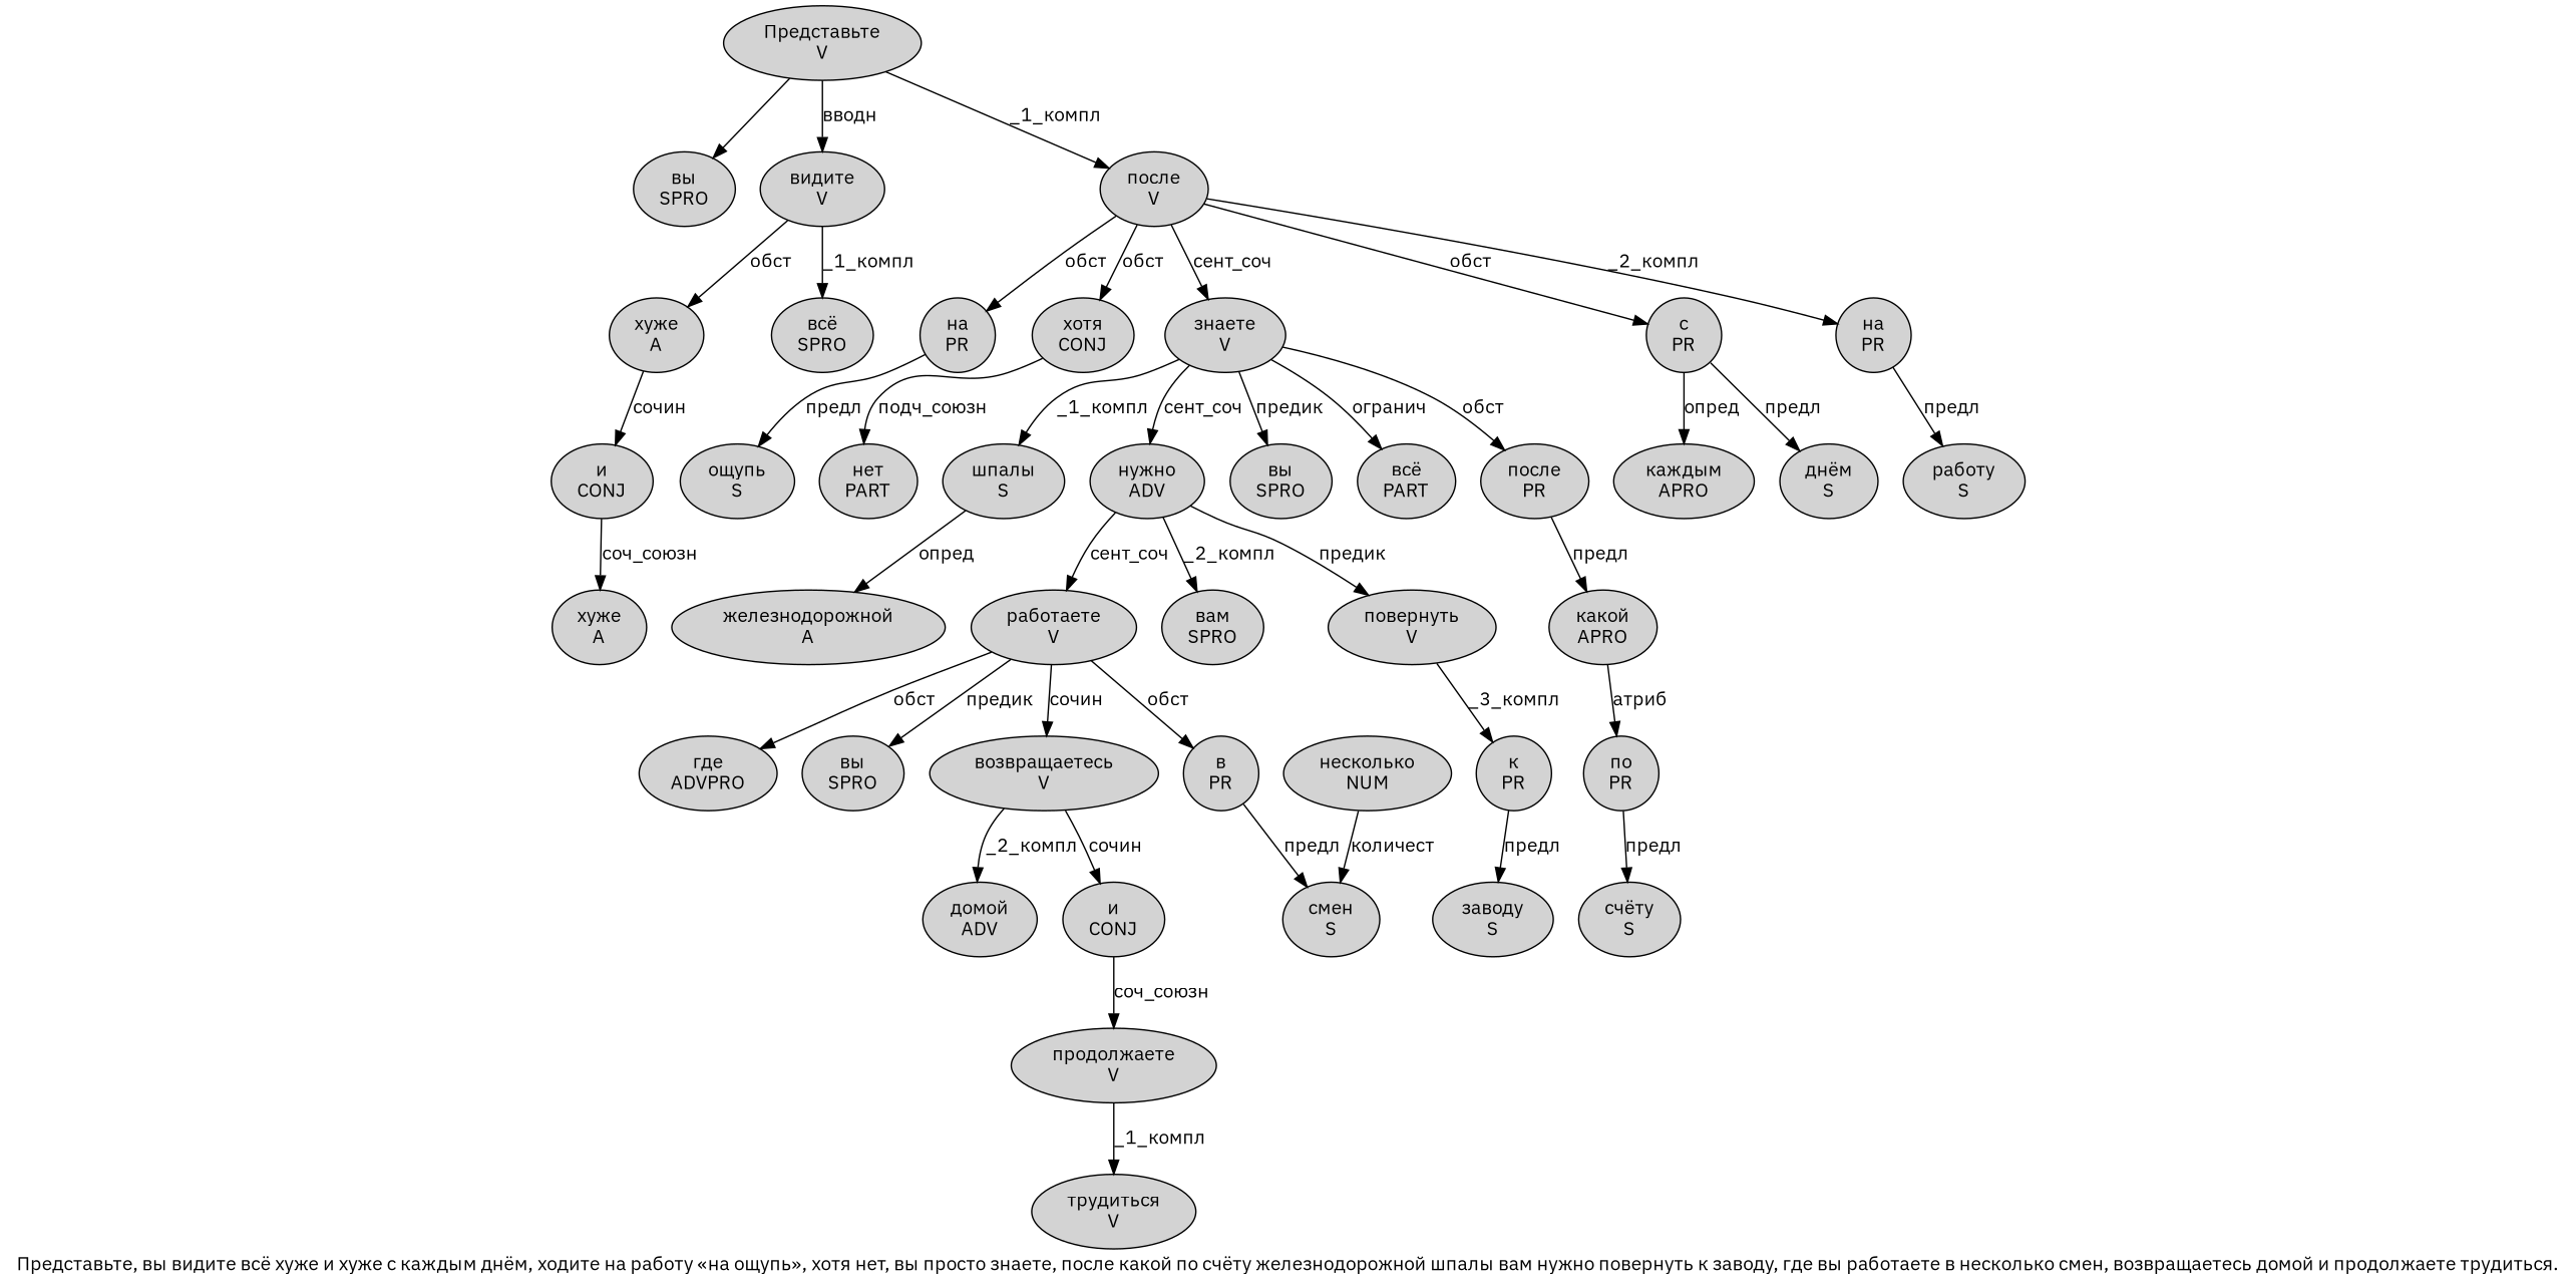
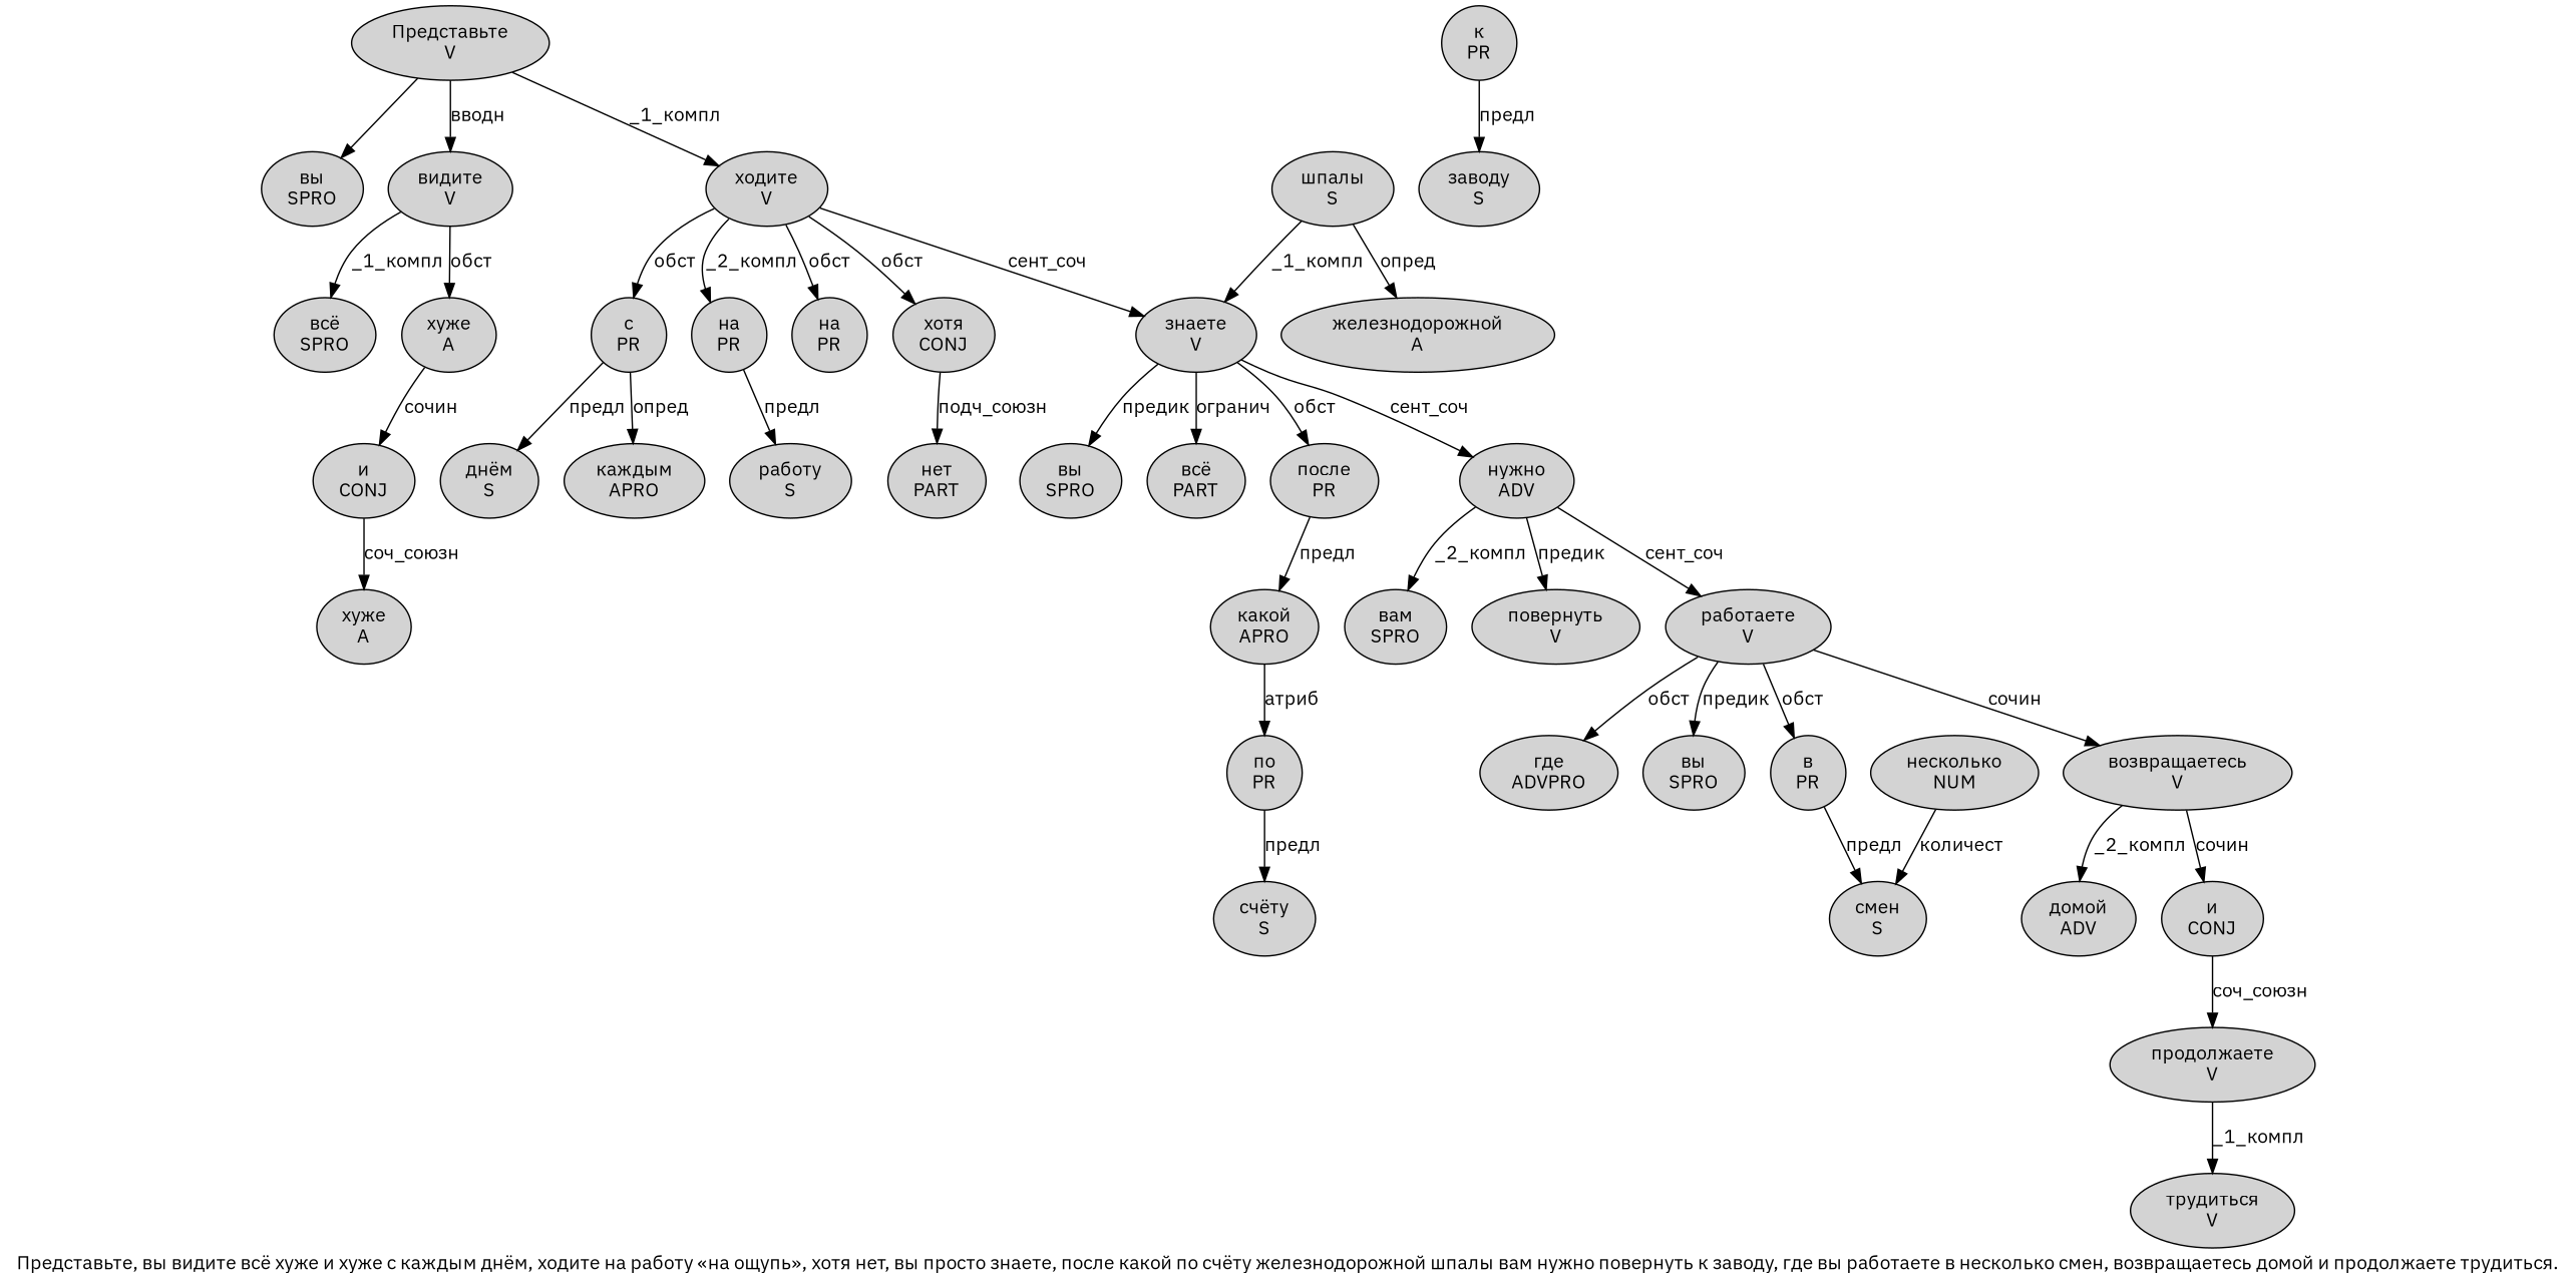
  digraph {
    fontname="IBM Plex Sans"
    label="Представьте, вы видите всё хуже и хуже с каждым днём, ходите на работу «на ощупь», хотя нет, вы просто знаете, после какой по счёту железнодорожной шпалы вам нужно повернуть к заводу, где вы работаете в несколько смен, возвращаетесь домой и продолжаете трудиться."
    node [fillcolor=lightgray fontname="IBM Plex Sans" penwidth=1 shape=ellipse style=filled]
    edge [fontname="IBM Plex Sans"]
    n1 [label="Представьте\nV"]
    n2 [label="вы\nSPRO"]
    n3 [label="видите\nV"]
-   n4 [label="после\nV"]
+   n4 [label="ходите\nV"]
    n5 [label="всё\nSPRO"]
    n6 [label="хуже\nA"]
    n7 [label="с\nPR"]
    n8 [label="на\nPR"]
    n9 [label="на\nPR"]
    n10 [label="хотя\nCONJ"]
    n11 [label="знаете\nV"]
    n12 [label="и\nCONJ"]
    n13 [label="хуже\nA"]
    n14 [label="днём\nS"]
    n15 [label="каждым\nAPRO"]
    n16 [label="работу\nS"]
-   n17 [label="ощупь\nS"]
    n18 [label="нет\nPART"]
    n19 [label="вы\nSPRO"]
    n20 [label="всё\nPART"]
    n21 [label="после\nPR"]
    n22 [label="шпалы\nS"]
    n23 [label="нужно\nADV"]
    n24 [label="какой\nAPRO"]
    n25 [label="железнодорожной\nA"]
    n26 [label="вам\nSPRO"]
    n27 [label="повернуть\nV"]
    n28 [label="работаете\nV"]
    n29 [label="по\nPR"]
    n30 [label="счёту\nS"]
    n31 [label="к\nPR"]
    n32 [label="где\nADVPRO"]
    n33 [label="вы\nSPRO"]
    n34 [label="в\nPR"]
    n35 [label="возвращаетесь\nV"]
    n36 [label="заводу\nS"]
    n37 [label="смен\nS"]
    n38 [label="домой\nADV"]
    n39 [label="и\nCONJ"]
    n40 [label="несколько\nNUM"]
    n41 [label="продолжаете\nV"]
    n42 [label="трудиться\nV"]
    n1 -> n2
    n1 -> n3 [label="вводн"]
    n1 -> n4 [label="_1_компл"]
    n3 -> n5 [label="_1_компл"]
    n3 -> n6 [label="обст"]
    n4 -> n7 [label="обст"]
    n4 -> n8 [label="_2_компл"]
    n4 -> n9 [label="обст"]
    n4 -> n10 [label="обст"]
    n4 -> n11 [label="сент_соч"]
    n6 -> n12 [label="сочин"]
    n7 -> n14 [label="предл"]
    n7 -> n15 [label="опред"]
    n8 -> n16 [label="предл"]
-   n9 -> n17 [label="предл"]
    n10 -> n18 [label="подч_союзн"]
    n11 -> n19 [label="предик"]
    n11 -> n20 [label="огранич"]
    n11 -> n21 [label="обст"]
-   n11 -> n22 [label="_1_компл"]
+   n22 -> n11 [label="_1_компл"]
    n11 -> n23 [label="сент_соч"]
    n12 -> n13 [label="соч_союзн"]
    n21 -> n24 [label="предл"]
    n22 -> n25 [label="опред"]
    n23 -> n26 [label="_2_компл"]
    n23 -> n27 [label="предик"]
    n23 -> n28 [label="сент_соч"]
    n24 -> n29 [label="атриб"]
-   n27 -> n31 [label="_3_компл"]
    n28 -> n32 [label="обст"]
    n28 -> n33 [label="предик"]
    n28 -> n34 [label="обст"]
    n28 -> n35 [label="сочин"]
    n29 -> n30 [label="предл"]
    n31 -> n36 [label="предл"]
    n34 -> n37 [label="предл"]
    n35 -> n38 [label="_2_компл"]
    n35 -> n39 [label="сочин"]
    n39 -> n41 [label="соч_союзн"]
    n40 -> n37 [label="количест"]
    n41 -> n42 [label="_1_компл"]
  }
